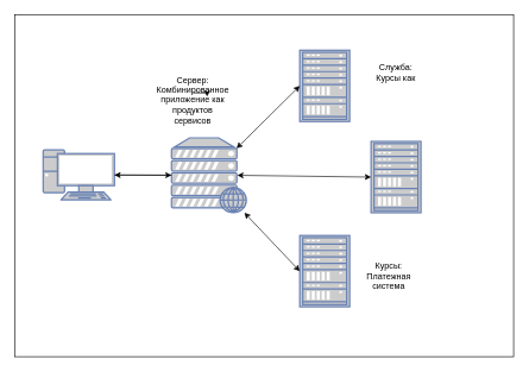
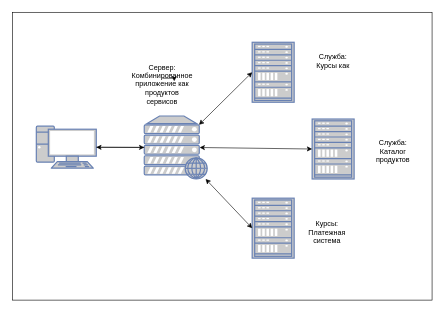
  <mxCell id="0" />
  <mxCell id="1" parent="0" />
  <mxCell id="2" value="" style="rounded=0;whiteSpace=wrap;html=1;" vertex="1" parent="1"><mxGeometry x="20" y="20" width="700" height="480" as="geometry" /></mxCell>
  <mxCell id="3" value="" style="fontColor=#0066CC;verticalAlign=top;verticalLabelPosition=bottom;labelPosition=center;align=center;html=1;outlineConnect=0;fillColor=#CCCCCC;strokeColor=#6881B3;gradientColor=none;gradientDirection=north;strokeWidth=2;shape=mxgraph.networks.pc;" vertex="1" parent="1"><mxGeometry x="60" y="210" width="100" height="70" as="geometry" /></mxCell>
  <mxCell id="4" value="" style="fontColor=#0066CC;verticalAlign=top;verticalLabelPosition=bottom;labelPosition=center;align=center;html=1;outlineConnect=0;fillColor=#CCCCCC;strokeColor=#6881B3;gradientColor=none;gradientDirection=north;strokeWidth=2;shape=mxgraph.networks.web_server;" vertex="1" parent="1"><mxGeometry x="240" y="193" width="105" height="105" as="geometry" /></mxCell>
  <mxCell id="5" value="" style="fontColor=#0066CC;verticalAlign=top;verticalLabelPosition=bottom;labelPosition=center;align=center;html=1;outlineConnect=0;fillColor=#CCCCCC;strokeColor=#6881B3;gradientColor=none;gradientDirection=north;strokeWidth=2;shape=mxgraph.networks.rack;" vertex="1" parent="1"><mxGeometry x="420" y="70" width="70" height="100" as="geometry" /></mxCell>
  <mxCell id="6" value="" style="fontColor=#0066CC;verticalAlign=top;verticalLabelPosition=bottom;labelPosition=center;align=center;html=1;outlineConnect=0;fillColor=#CCCCCC;strokeColor=#6881B3;gradientColor=none;gradientDirection=north;strokeWidth=2;shape=mxgraph.networks.rack;" vertex="1" parent="1"><mxGeometry x="520" y="198" width="70" height="100" as="geometry" /></mxCell>
  <mxCell id="7" value="" style="fontColor=#0066CC;verticalAlign=top;verticalLabelPosition=bottom;labelPosition=center;align=center;html=1;outlineConnect=0;fillColor=#CCCCCC;strokeColor=#6881B3;gradientColor=none;gradientDirection=north;strokeWidth=2;shape=mxgraph.networks.rack;" vertex="1" parent="1"><mxGeometry x="420" y="330" width="70" height="100" as="geometry" /></mxCell>
  <mxCell id="8" value="" style="endArrow=classic;html=1;" edge="1" parent="1" source="3" target="4"><mxGeometry width="50" height="50" relative="1" as="geometry"><mxPoint x="200" y="180" as="sourcePoint" /><mxPoint x="250" y="130" as="targetPoint" /></mxGeometry></mxCell>
  <mxCell id="9" value="" style="endArrow=classic;html=1;" edge="1" parent="1" source="4" target="3"><mxGeometry width="50" height="50" relative="1" as="geometry"><mxPoint x="220" y="390" as="sourcePoint" /><mxPoint x="270" y="340" as="targetPoint" /></mxGeometry></mxCell>
  <mxCell id="10" value="" style="endArrow=classic;startArrow=classic;html=1;exitX=0.87;exitY=0.14;exitDx=0;exitDy=0;exitPerimeter=0;entryX=0;entryY=0.5;entryDx=0;entryDy=0;entryPerimeter=0;" edge="1" parent="1" source="4" target="5"><mxGeometry width="50" height="50" relative="1" as="geometry"><mxPoint x="250" y="160" as="sourcePoint" /><mxPoint x="300" y="110" as="targetPoint" /></mxGeometry></mxCell>
  <mxCell id="11" value="" style="endArrow=classic;startArrow=classic;html=1;entryX=0;entryY=0.5;entryDx=0;entryDy=0;entryPerimeter=0;" edge="1" parent="1" source="4" target="7"><mxGeometry width="50" height="50" relative="1" as="geometry"><mxPoint x="290" y="390" as="sourcePoint" /><mxPoint x="340" y="340" as="targetPoint" /></mxGeometry></mxCell>
  <mxCell id="12" value="" style="endArrow=classic;startArrow=classic;html=1;exitX=0.88;exitY=0.5;exitDx=0;exitDy=0;exitPerimeter=0;entryX=0;entryY=0.5;entryDx=0;entryDy=0;entryPerimeter=0;" edge="1" parent="1" source="4" target="6"><mxGeometry width="50" height="50" relative="1" as="geometry"><mxPoint x="400" y="280" as="sourcePoint" /><mxPoint x="450" y="230" as="targetPoint" /></mxGeometry></mxCell>
  <mxCell id="13" value="&lt;br&gt;Служба:&lt;br&gt;Курсы как" style="text;html=1;strokeColor=none;fillColor=none;align=center;verticalAlign=middle;whiteSpace=wrap;rounded=0;" vertex="1" parent="1"><mxGeometry x="510" y="80" width="90" height="30" as="geometry" /></mxCell>
+ <mxCell id="14" value="&lt;br&gt;Служба:&lt;br&gt;Каталог продуктов" style="text;html=1;strokeColor=none;fillColor=none;align=center;verticalAlign=middle;whiteSpace=wrap;rounded=0;" vertex="1" parent="1"><mxGeometry x="610" y="230" width="90" height="30" as="geometry" /></mxCell>
  <mxCell id="15" value="&lt;br&gt;Курсы:&lt;br&gt;Платежная система" style="text;html=1;strokeColor=none;fillColor=none;align=center;verticalAlign=middle;whiteSpace=wrap;rounded=0;" vertex="1" parent="1"><mxGeometry x="500" y="365" width="90" height="30" as="geometry" /></mxCell>
  <mxCell id="16" value="Сервер:&lt;br&gt;Комбинированное приложение как продуктов сервисов" style="text;html=1;strokeColor=none;fillColor=none;align=center;verticalAlign=middle;whiteSpace=wrap;rounded=0;" vertex="1" parent="1"><mxGeometry x="250" y="130" width="40" height="20" as="geometry" /></mxCell>
  <mxCell id="17" style="edgeStyle=orthogonalEdgeStyle;rounded=0;orthogonalLoop=1;jettySize=auto;html=1;exitX=0.5;exitY=0;exitDx=0;exitDy=0;entryX=1;entryY=0.25;entryDx=0;entryDy=0;" edge="1" parent="1" source="16" target="16"><mxGeometry relative="1" as="geometry" /></mxCell>
